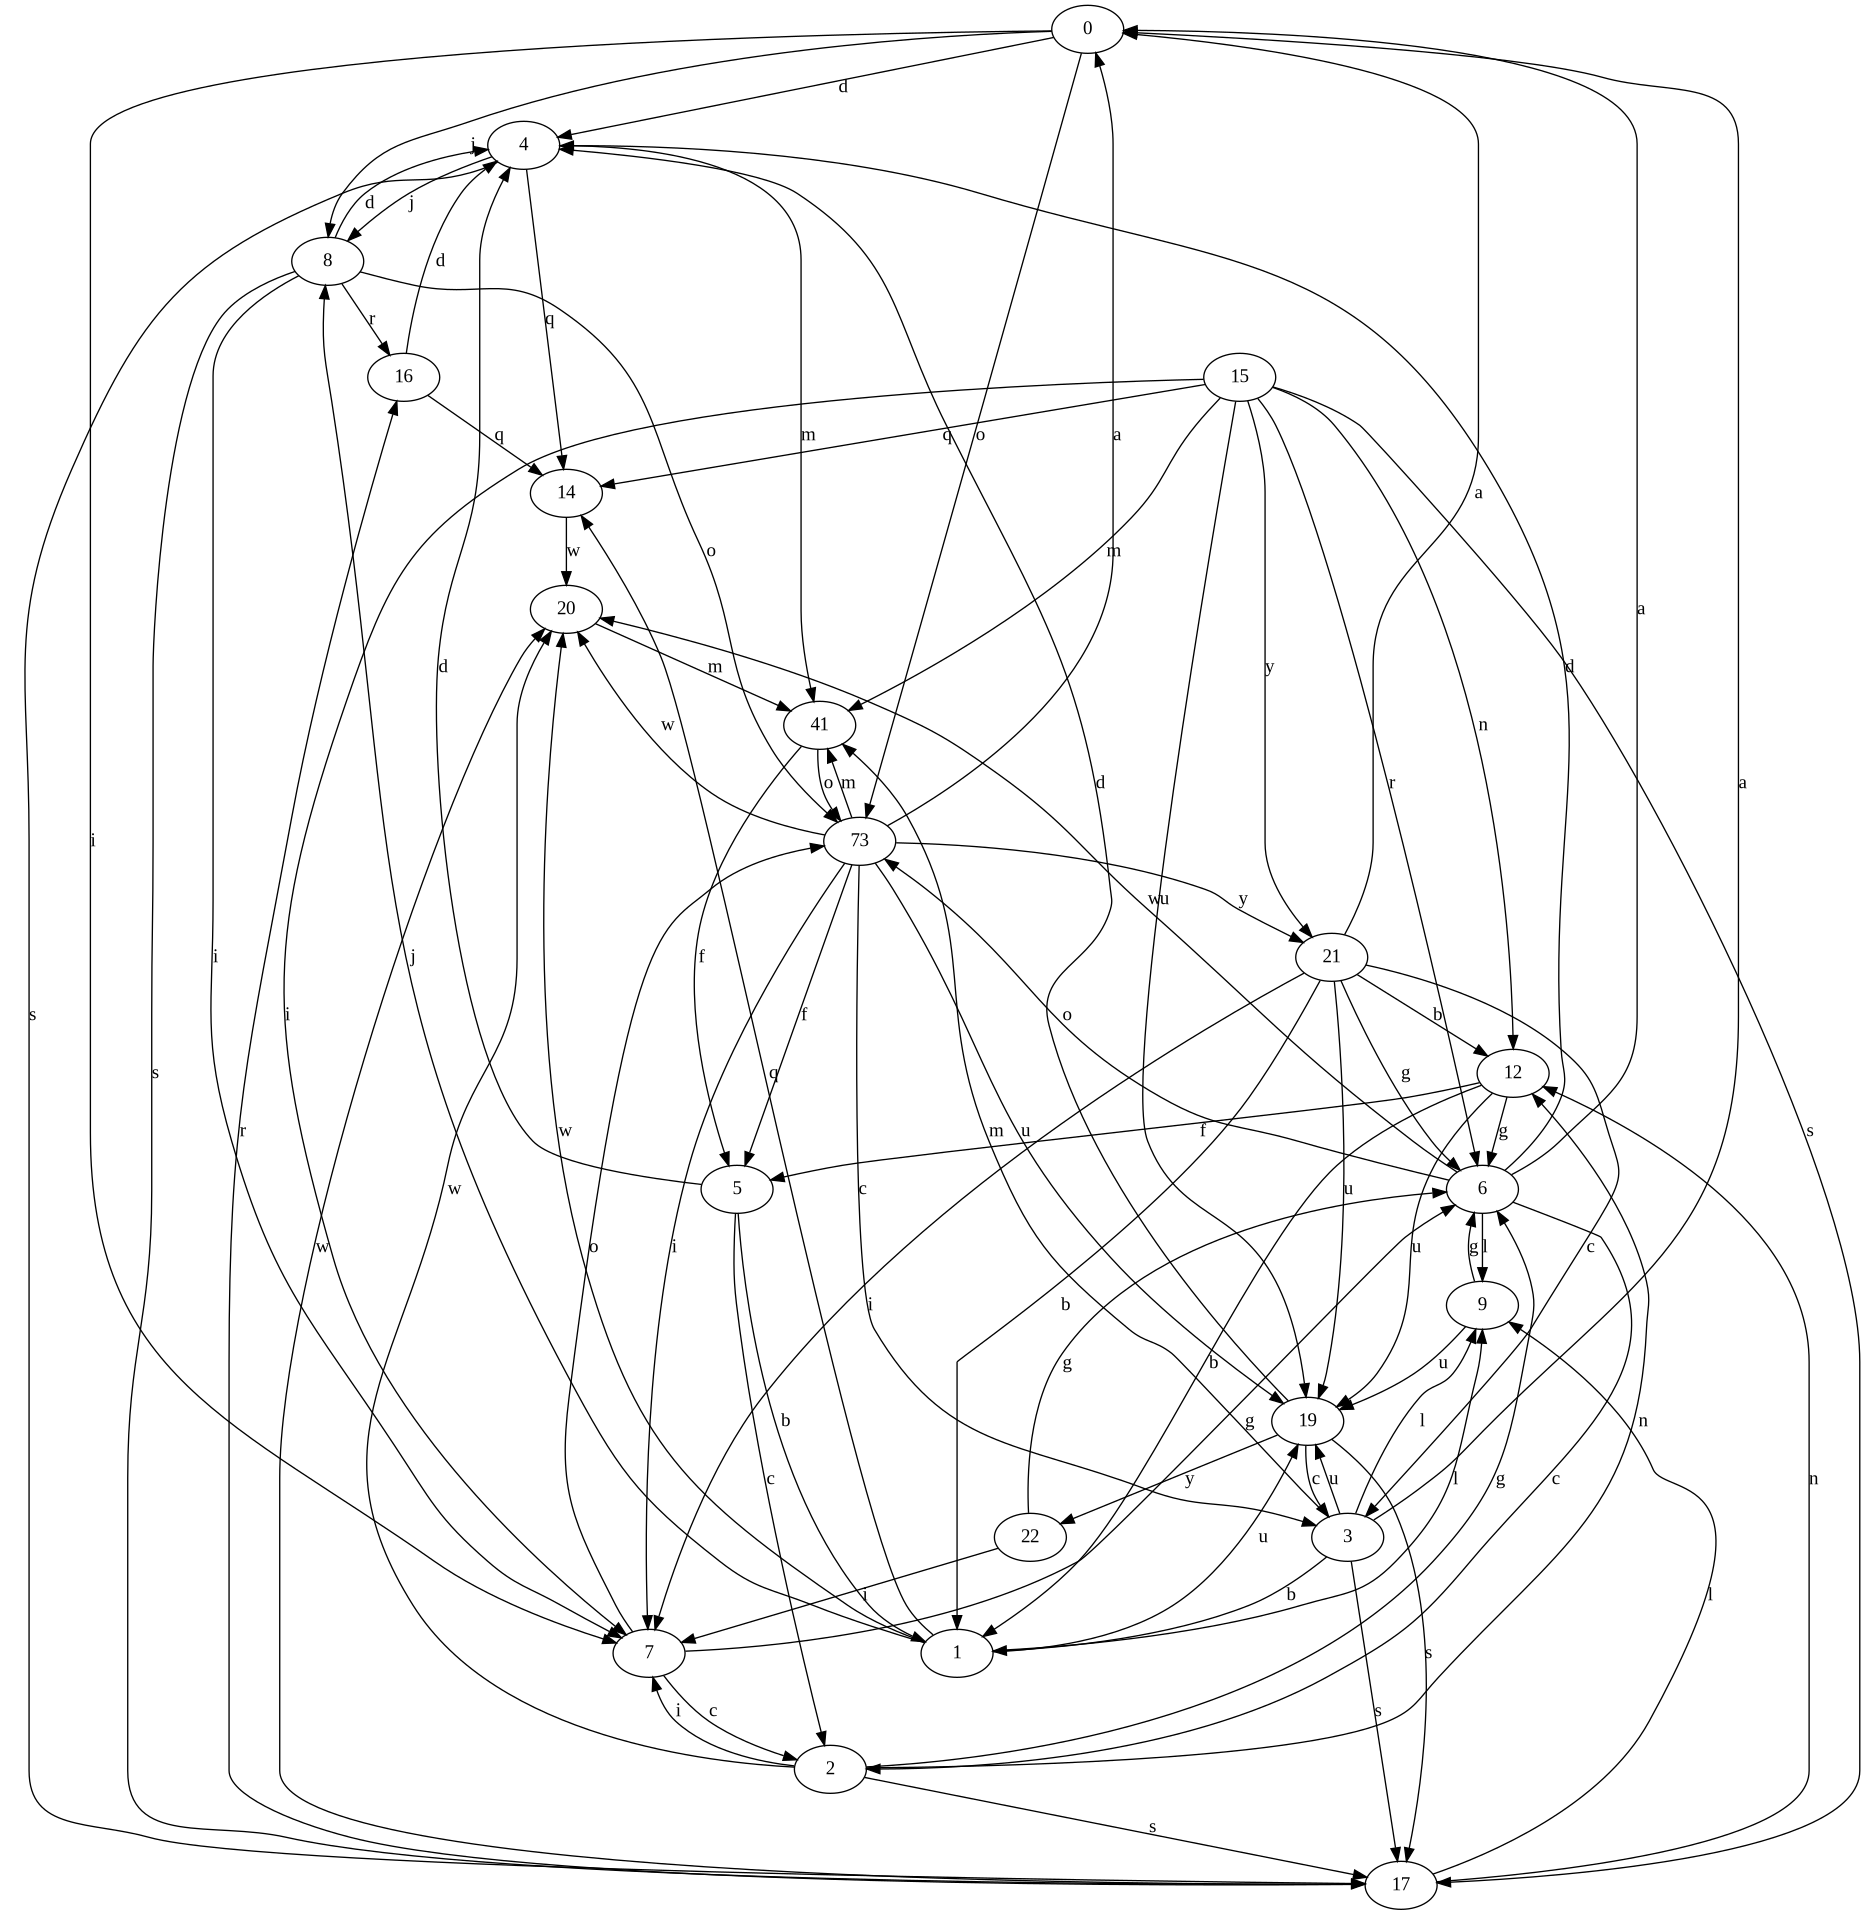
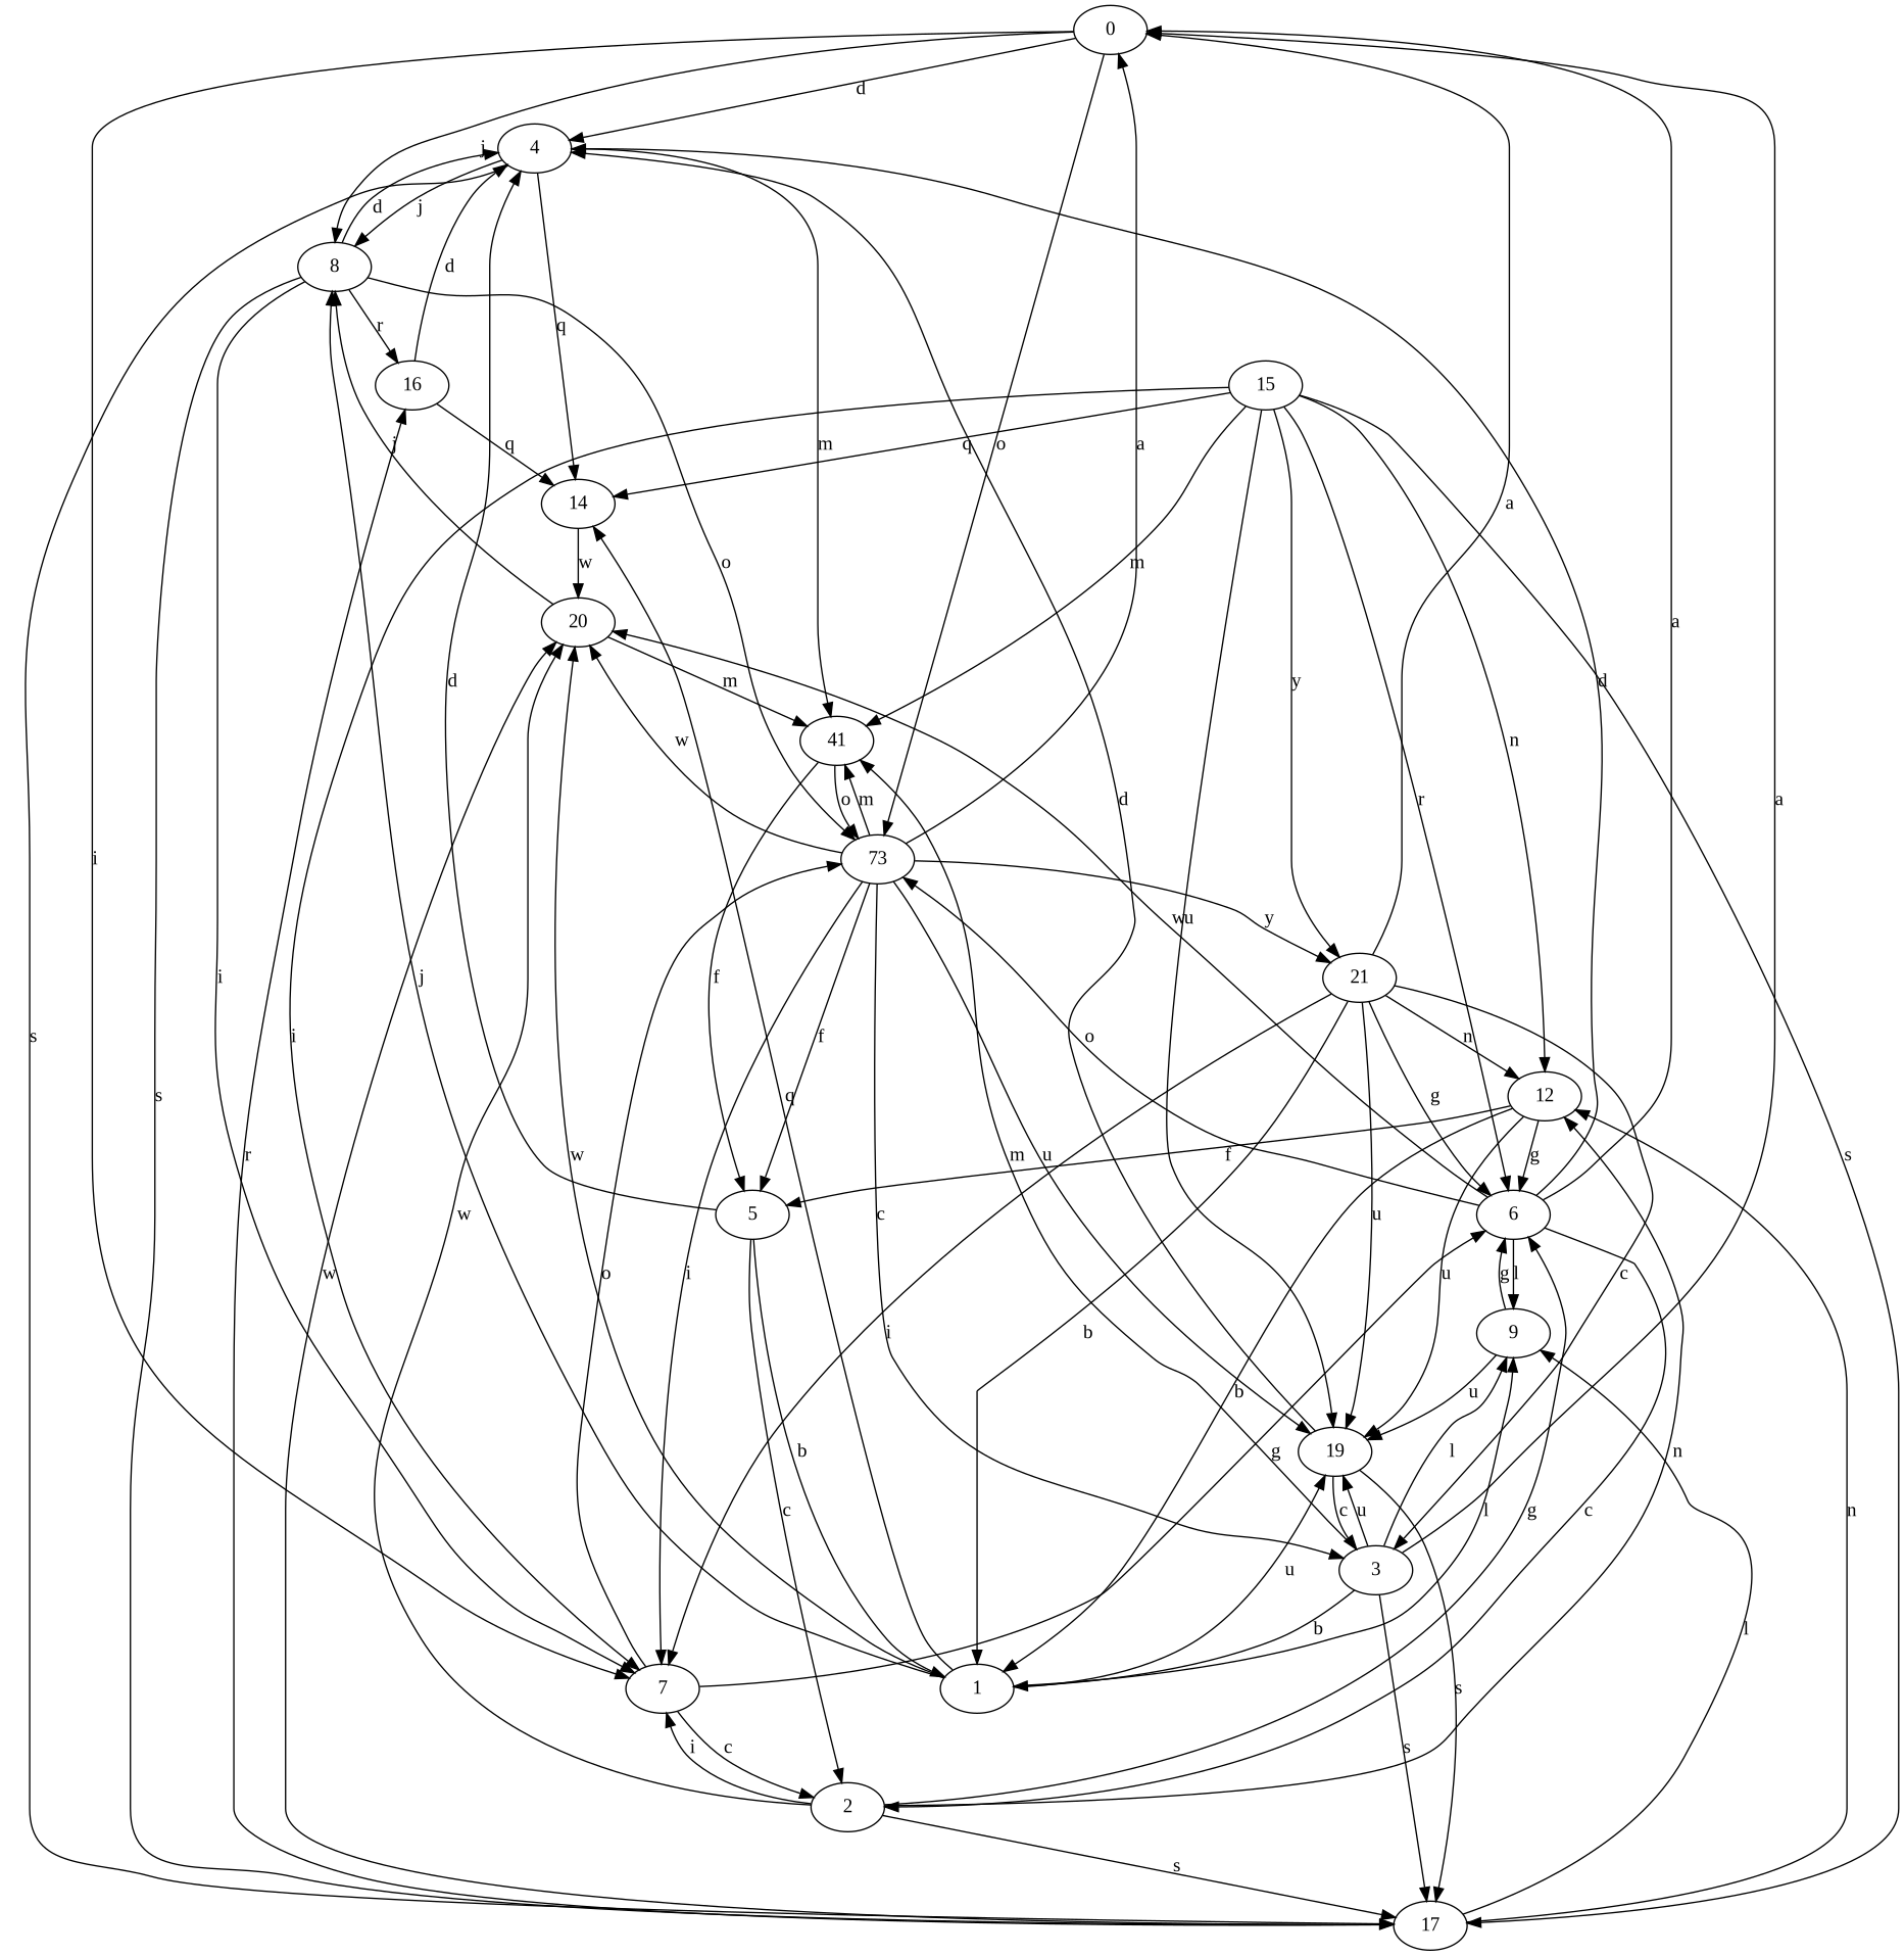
  strict digraph {
    fontname="Liberation Serif"
    node [fontname="Liberation Serif"]
    edge [fontname="Liberation Serif"]
    0
    4
    7
    8
    n5 [label=73]
    14
    17
    n8 [label=41]
    2
    6
    16
    19
    20
    3
    5
    21
    1
    9
-   22
    12
    15
    0 -> 4 [label=d]
    0 -> 7 [label=i]
    0 -> 8 [label=j]
    0 -> n5 [label=o]
    4 -> 8 [label=j]
    4 -> 14 [label=q]
    4 -> 17 [label=s]
    4 -> n8 [label=m]
    7 -> n5 [label=o]
    7 -> 2 [label=c]
    7 -> 6 [label=g]
    8 -> 4 [label=d]
    8 -> 7 [label=i]
    8 -> n5 [label=o]
    8 -> 17 [label=s]
    8 -> 16 [label=r]
    n5 -> 0 [label=a]
    n5 -> 7 [label=i]
    n5 -> n8 [label=m]
    n5 -> 19 [label=u]
    n5 -> 20 [label=w]
    n5 -> 3 [label=c]
    n5 -> 5 [label=f]
    n5 -> 21 [label=y]
    14 -> 20 [label=w]
    17 -> 16 [label=r]
    17 -> 20 [label=w]
    17 -> 9 [label=l]
    17 -> 12 [label=n]
    n8 -> n5 [label=o]
    n8 -> 5 [label=f]
    2 -> 7 [label=i]
    2 -> 17 [label=s]
    2 -> 6 [label=g]
    2 -> 20 [label=w]
    2 -> 12 [label=n]
    6 -> 0 [label=a]
    6 -> 4 [label=d]
    6 -> n5 [label=o]
    6 -> 2 [label=c]
    6 -> 20 [label=w]
    6 -> 9 [label=l]
    16 -> 4 [label=d]
    16 -> 14 [label=q]
    19 -> 4 [label=d]
    19 -> 17 [label=s]
    19 -> 3 [label=c]
-   19 -> 22 [label=y]
+   20 -> 8 [label=j]
    20 -> n8 [label=m]
    3 -> 0 [label=a]
    3 -> 17 [label=s]
    3 -> n8 [label=m]
    3 -> 19 [label=u]
    3 -> 1 [label=b]
    3 -> 9 [label=l]
    5 -> 4 [label=d]
    5 -> 2 [label=c]
    5 -> 1 [label=b]
    21 -> 0 [label=a]
    21 -> 7 [label=i]
    21 -> 6 [label=g]
    21 -> 19 [label=u]
    21 -> 3 [label=c]
    21 -> 1 [label=b]
-   21 -> 12 [label=b]
+   21 -> 12 [label=n]
    1 -> 8 [label=j]
    1 -> 14 [label=q]
    1 -> 19 [label=u]
    1 -> 20 [label=w]
    1 -> 9 [label=l]
    9 -> 6 [label=g]
    9 -> 19 [label=u]
-   22 -> 7 [label=i]
-   22 -> 6 [label=g]
    12 -> 6 [label=g]
    12 -> 19 [label=u]
    12 -> 5 [label=f]
    12 -> 1 [label=b]
    15 -> 7 [label=i]
    15 -> 14 [label=q]
    15 -> 17 [label=s]
    15 -> n8 [label=m]
    15 -> 6 [label=r]
    15 -> 19 [label=u]
    15 -> 21 [label=y]
    15 -> 12 [label=n]
  }
